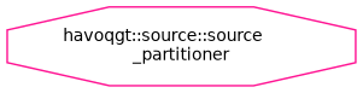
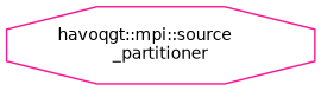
  digraph {
    rankdir=LR
-   n1 [color=deeppink fillcolor=white fontname=Helvetica fontsize=10 height=0.2 label="havoqgt::source::source\l_partitioner" shape=octagon style=filled width=0.4]
+   n1 [color=deeppink fillcolor=white fontname=Helvetica fontsize=10 height=0.2 label="havoqgt::mpi::source\l_partitioner" shape=octagon style=filled width=0.4]
  }
